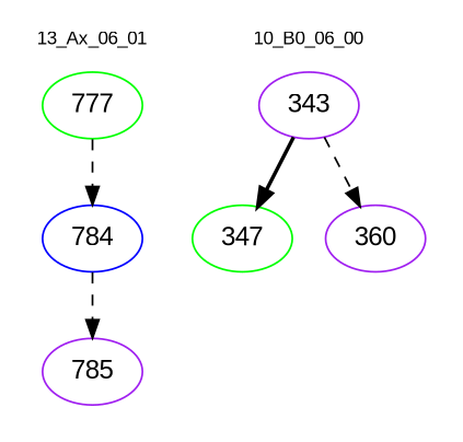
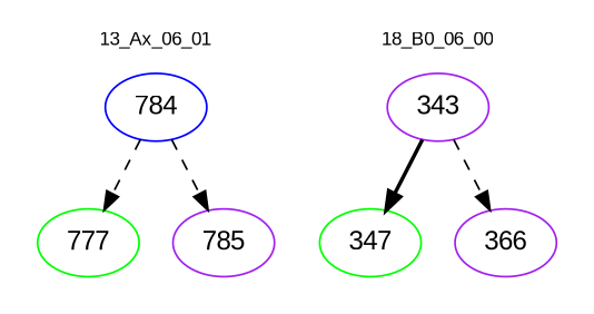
  digraph {
    fontname="Liberation Sans"
    node [color=purple fontname="Liberation Sans"]
    edge [arrowhead=normal color=black fontname="Liberation Sans" style=dashed]
    n1 [color=blue label=784]
    n2 [color=green label=777]
    n3 [label=785]
    n4 [label=343]
    n5 [color=green label=347]
-   n6 [label=360]
+   n6 [label=366]
    subgraph cluster_1 {
      color=white
      fontsize=10
      label="13_Ax_06_01"
      n1
      n2
      n3
    }
    subgraph cluster_2 {
      color=white
      fontsize=10
-     label="10_B0_06_00"
+     label="18_B0_06_00"
      n4
      n5
      n6
    }
-   n2 -> n1
+   n1 -> n2
    n1 -> n3
    n4 -> n5 [style=bold]
    n4 -> n6
  }
